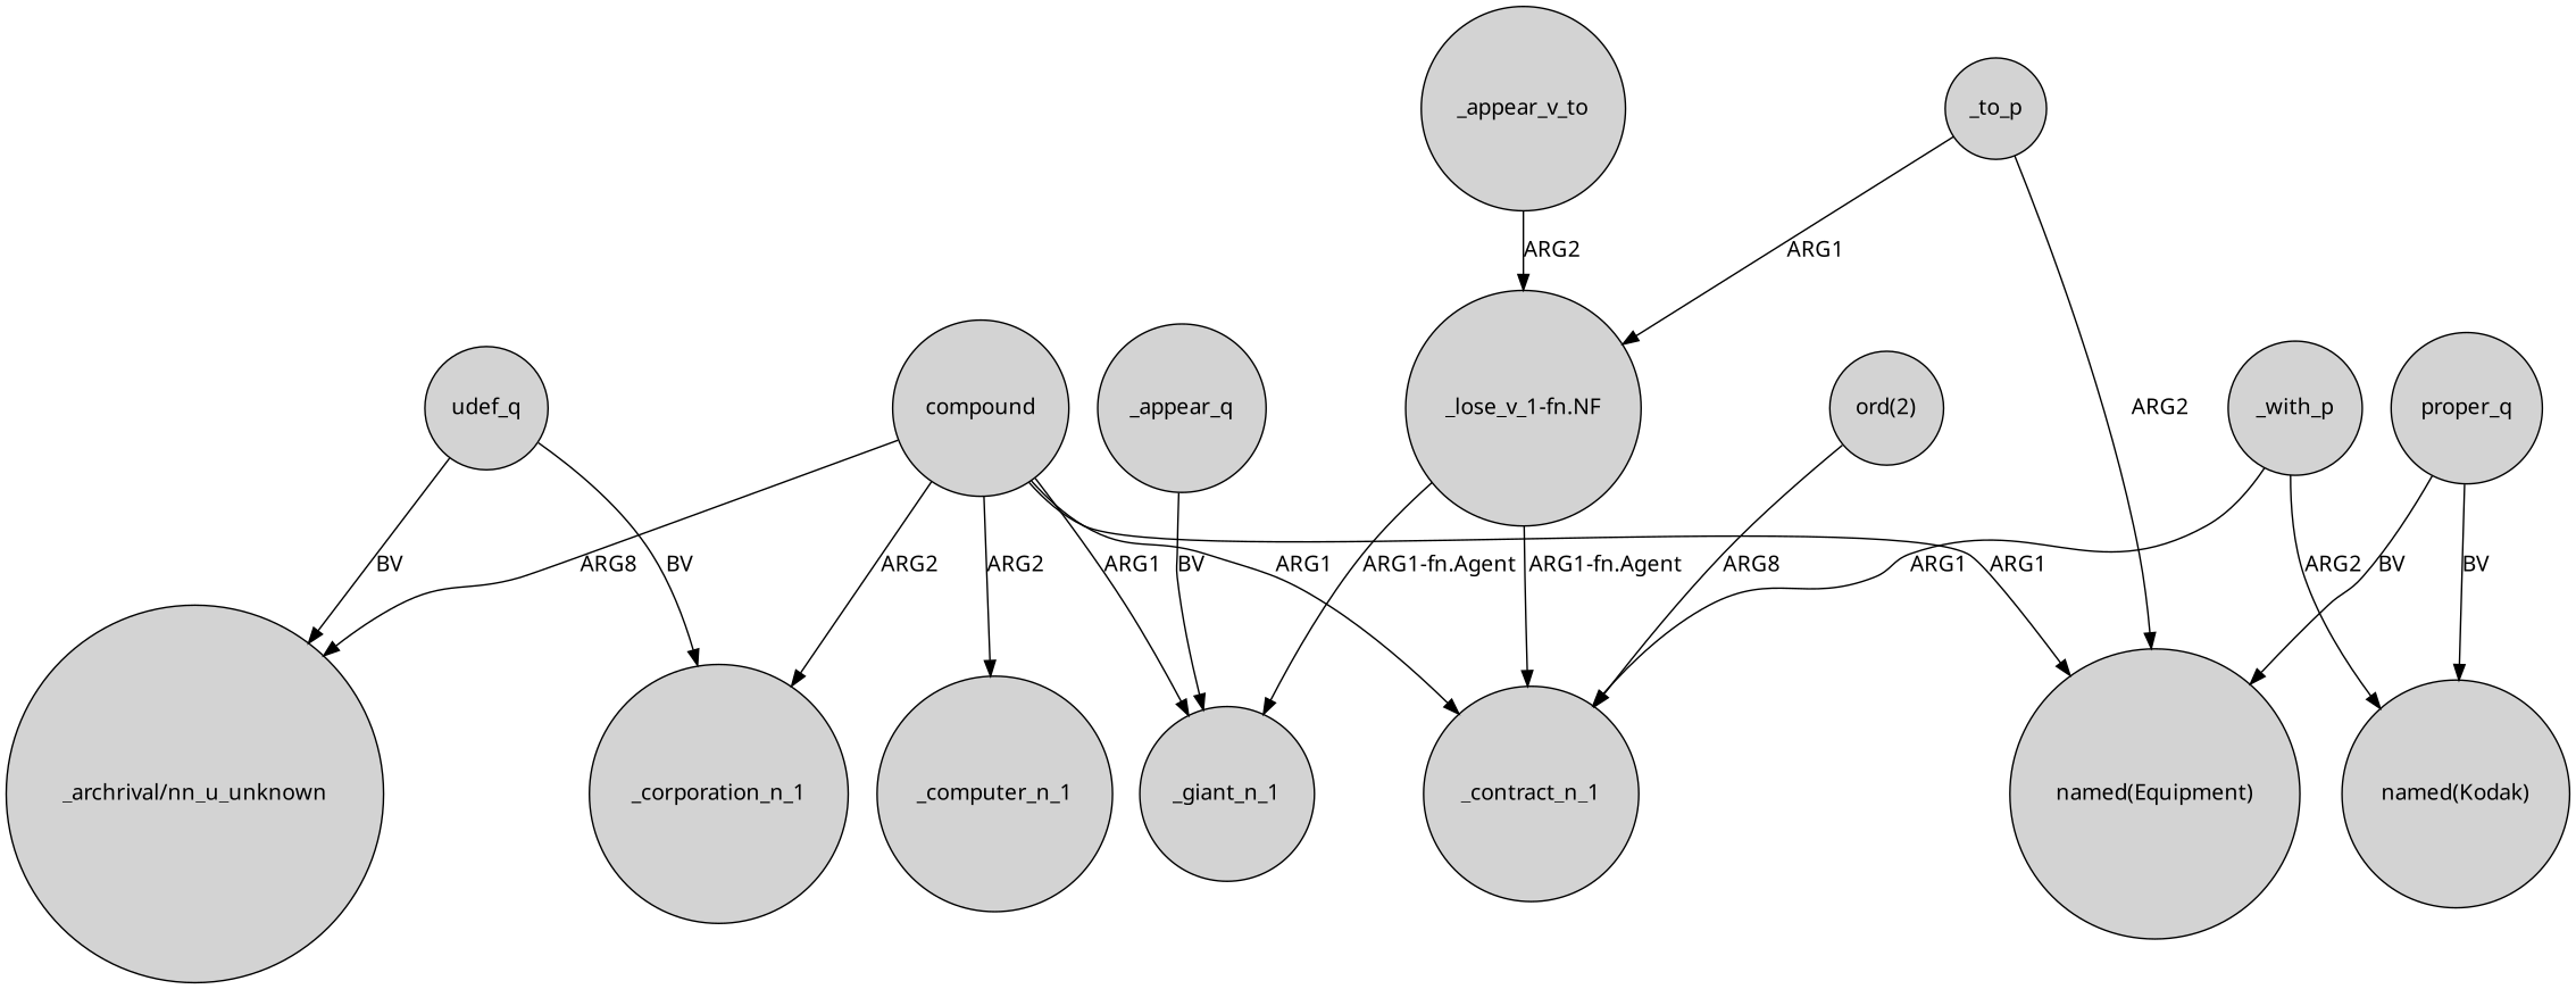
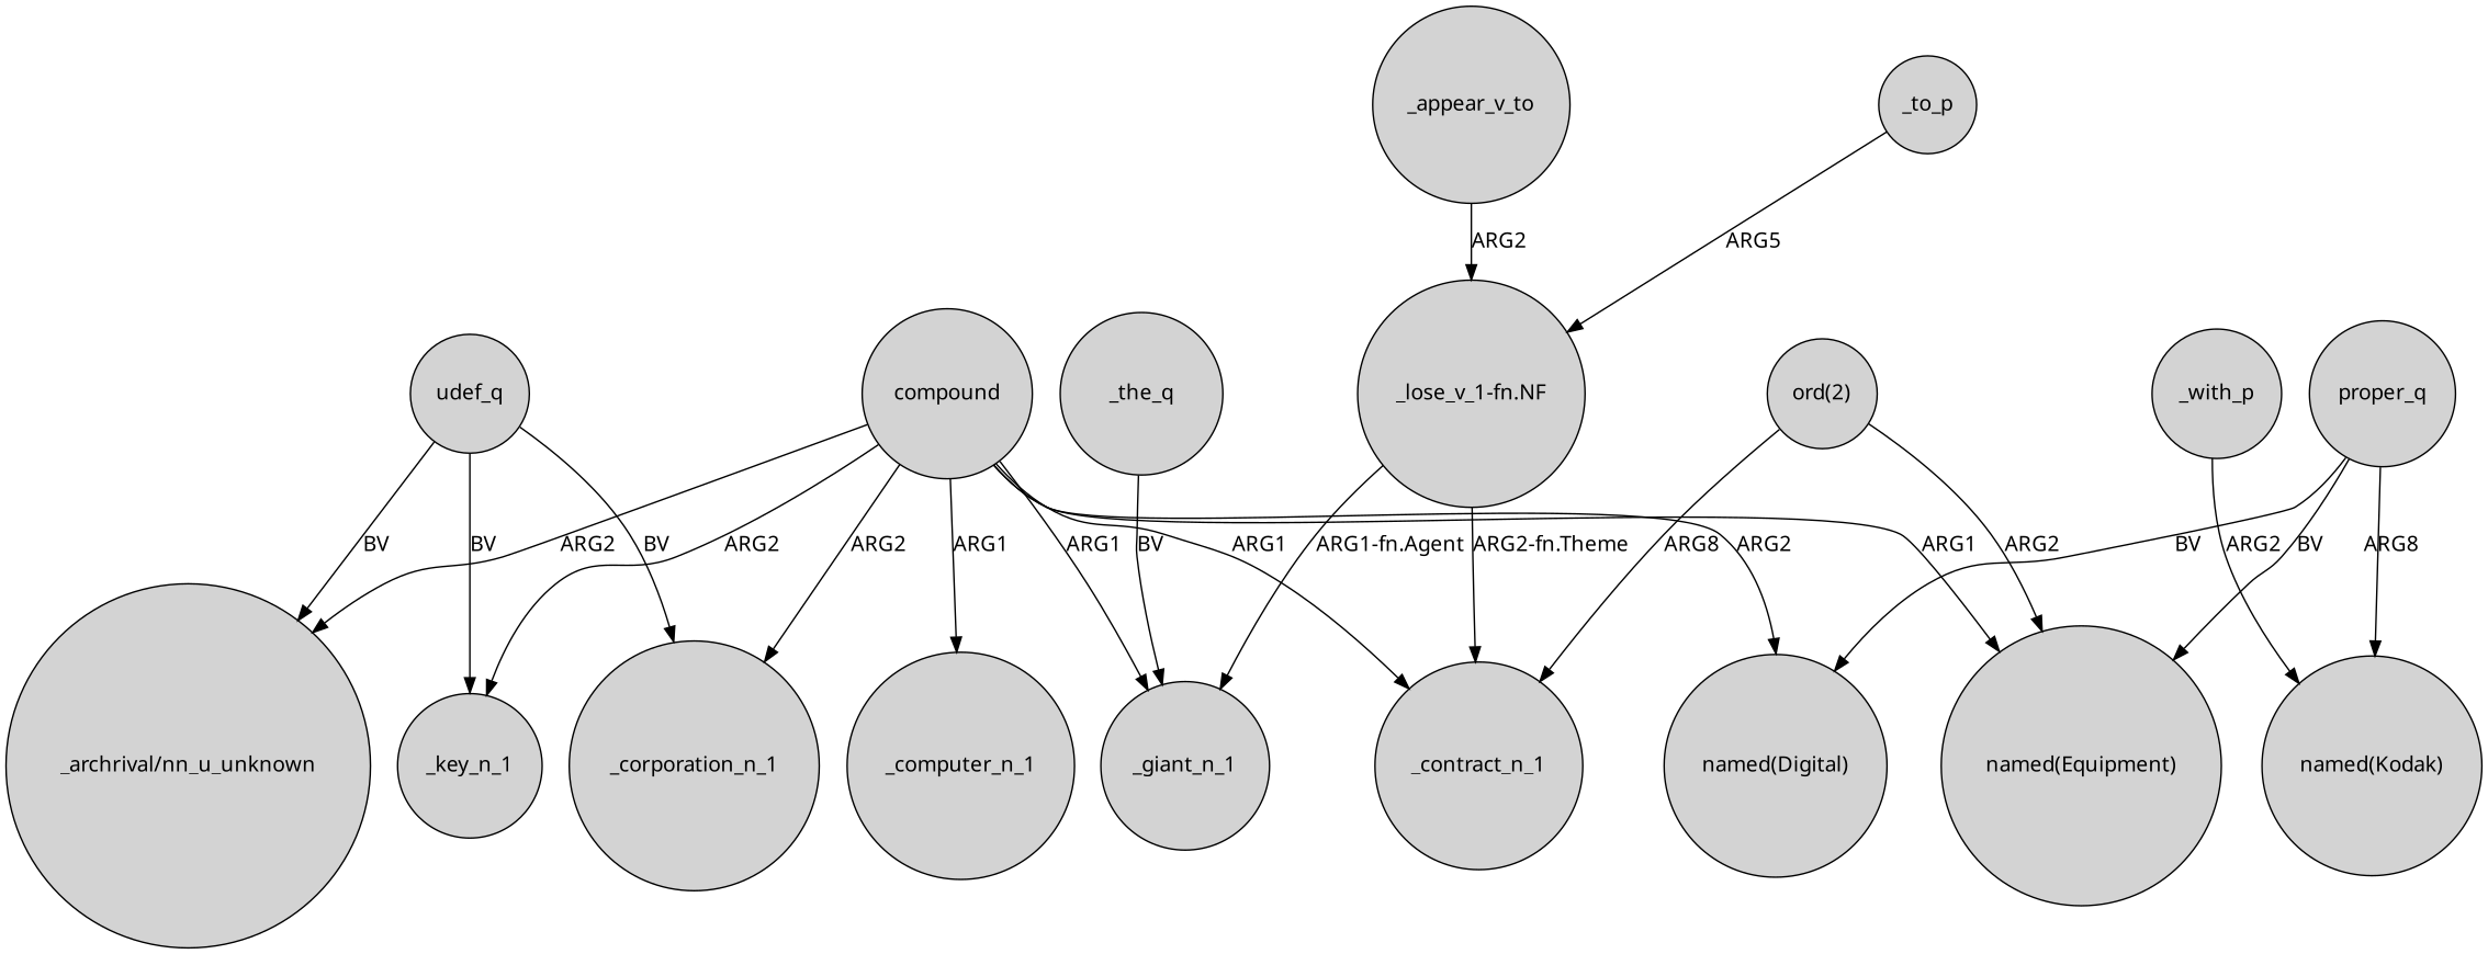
  digraph {
    fontname="Noto Sans"
    node [fontname="Noto Sans" shape=circle style=filled]
    edge [fontname="Noto Sans"]
    compound
+   _key_n_1
    _giant_n_1
    "named(Equipment)"
    _corporation_n_1
    _contract_n_1
    "_archrival/nn_u_unknown"
    _computer_n_1
+   "named(Digital)"
    udef_q
    proper_q
    "named(Kodak)"
    "ord(2)"
    _appear_v_to
    "_lose_v_1-fn.NF"
    _to_p
-   _the_q [label=_appear_q]
+   _the_q
    _with_p
+   compound -> _key_n_1 [label=ARG2]
    compound -> _giant_n_1 [label=ARG1]
    compound -> "named(Equipment)" [label=ARG1]
    compound -> _corporation_n_1 [label=ARG2]
    compound -> _contract_n_1 [label=ARG1]
-   compound -> "_archrival/nn_u_unknown" [label=ARG8]
-   compound -> _computer_n_1 [label=ARG2]
+   compound -> "_archrival/nn_u_unknown" [label=ARG2]
+   compound -> _computer_n_1 [label=ARG1]
+   compound -> "named(Digital)" [label=ARG2]
+   udef_q -> _key_n_1 [label=BV]
    udef_q -> _corporation_n_1 [label=BV]
    udef_q -> "_archrival/nn_u_unknown" [label=BV]
    proper_q -> "named(Equipment)" [label=BV]
-   proper_q -> "named(Kodak)" [label=BV]
+   proper_q -> "named(Digital)" [label=BV]
+   proper_q -> "named(Kodak)" [label=ARG8]
    "ord(2)" -> _contract_n_1 [label=ARG8]
    _appear_v_to -> "_lose_v_1-fn.NF" [label=ARG2]
    "_lose_v_1-fn.NF" -> _giant_n_1 [label="ARG1-fn.Agent"]
-   "_lose_v_1-fn.NF" -> _contract_n_1 [label="ARG1-fn.Agent"]
-   _to_p -> "named(Equipment)" [label=ARG2]
-   _to_p -> "_lose_v_1-fn.NF" [label=ARG1]
+   "_lose_v_1-fn.NF" -> _contract_n_1 [label="ARG2-fn.Theme"]
+   "ord(2)" -> "named(Equipment)" [label=ARG2]
+   _to_p -> "_lose_v_1-fn.NF" [label=ARG5]
    _the_q -> _giant_n_1 [label=BV]
-   _with_p -> _contract_n_1 [label=ARG1]
    _with_p -> "named(Kodak)" [label=ARG2]
  }
